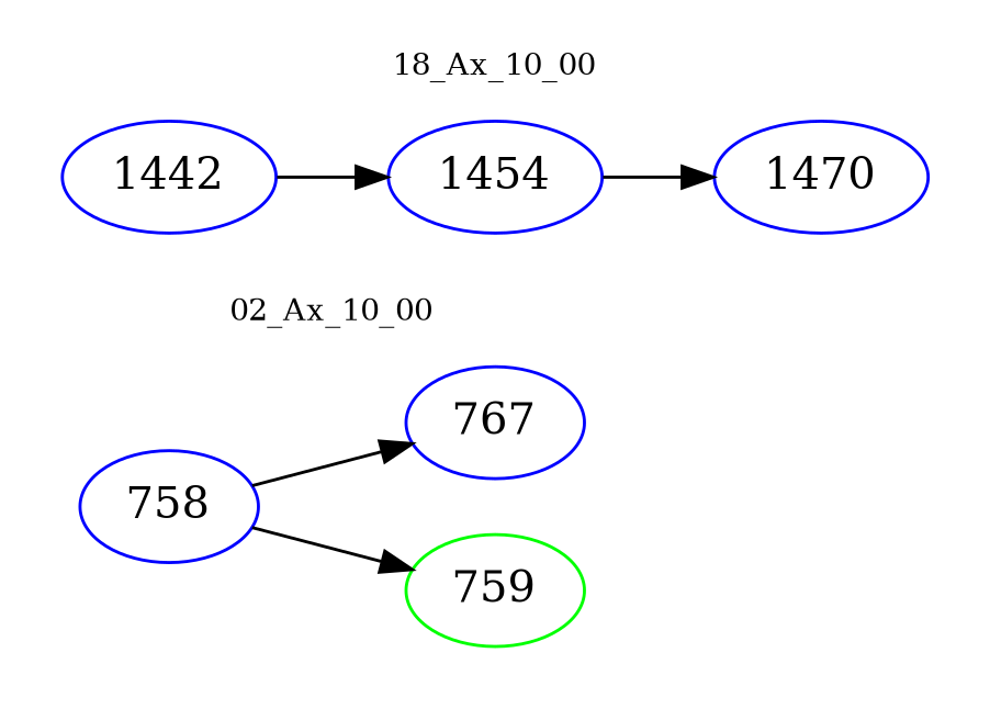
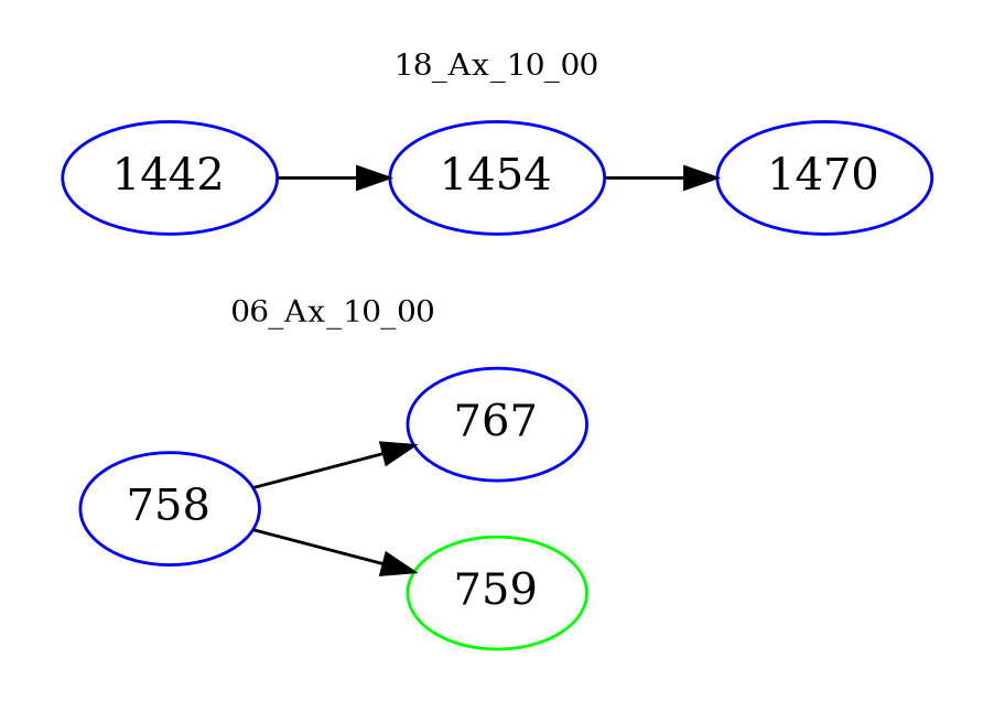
  digraph {
    rankdir=LR
    node [color=blue]
    edge [color=black]
    n1 [label=758]
    n2 [color=green label=759]
    n3 [label=767]
    n4 [label=1442]
    n5 [label=1454]
    n6 [label=1470]
    subgraph cluster_1 {
      color=white
      fontsize=10
-     label="02_Ax_10_00"
+     label="06_Ax_10_00"
      n1
      n2
      n3
    }
    subgraph cluster_2 {
      color=white
      fontsize=10
      label="18_Ax_10_00"
      n4
      n5
      n6
    }
    n1 -> n2
    n1 -> n3
    n4 -> n5
    n5 -> n6
  }
